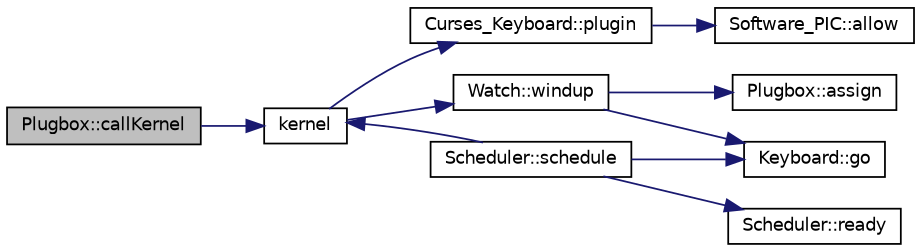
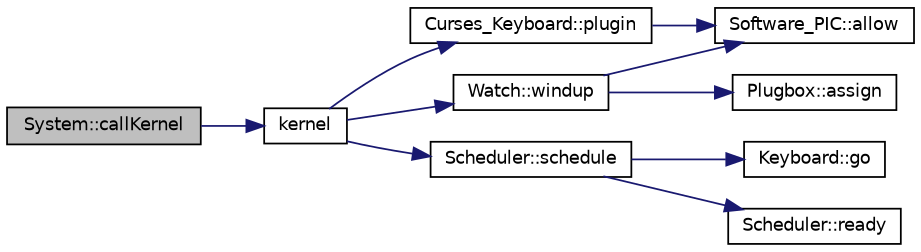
  digraph {
    rankdir=LR
    node [color=black fontname=Helvetica fontsize=10 shape=record]
    edge [color=midnightblue fontname=Helvetica fontsize=10 labelfontname=Helvetica labelfontsize=10 style=solid]
-   n1 [fillcolor=grey75 fontcolor=black height=0.2 label="Plugbox::callKernel" style=filled width=0.4]
+   n1 [fillcolor=grey75 fontcolor=black height=0.2 label="System::callKernel" style=filled width=0.4]
    n2 [height=0.2 label=kernel width=0.4]
    n3 [height=0.2 label="Curses_Keyboard::plugin" width=0.4]
    n4 [height=0.2 label="Watch::windup" width=0.4]
    n5 [height=0.2 label="Scheduler::schedule" width=0.4]
    n6 [height=0.2 label="Software_PIC::allow" width=0.4]
    n7 [height=0.2 label="Plugbox::assign" width=0.4]
    n8 [height=0.2 label="Scheduler::ready" width=0.4]
    n9 [height=0.2 label="Keyboard::go" width=0.4]
    n1 -> n2
    n2 -> n3
    n2 -> n4
-   n5 -> n2
+   n2 -> n5
    n3 -> n6
-   n4 -> n9
+   n4 -> n6
    n4 -> n7
    n5 -> n8
    n5 -> n9
  }
